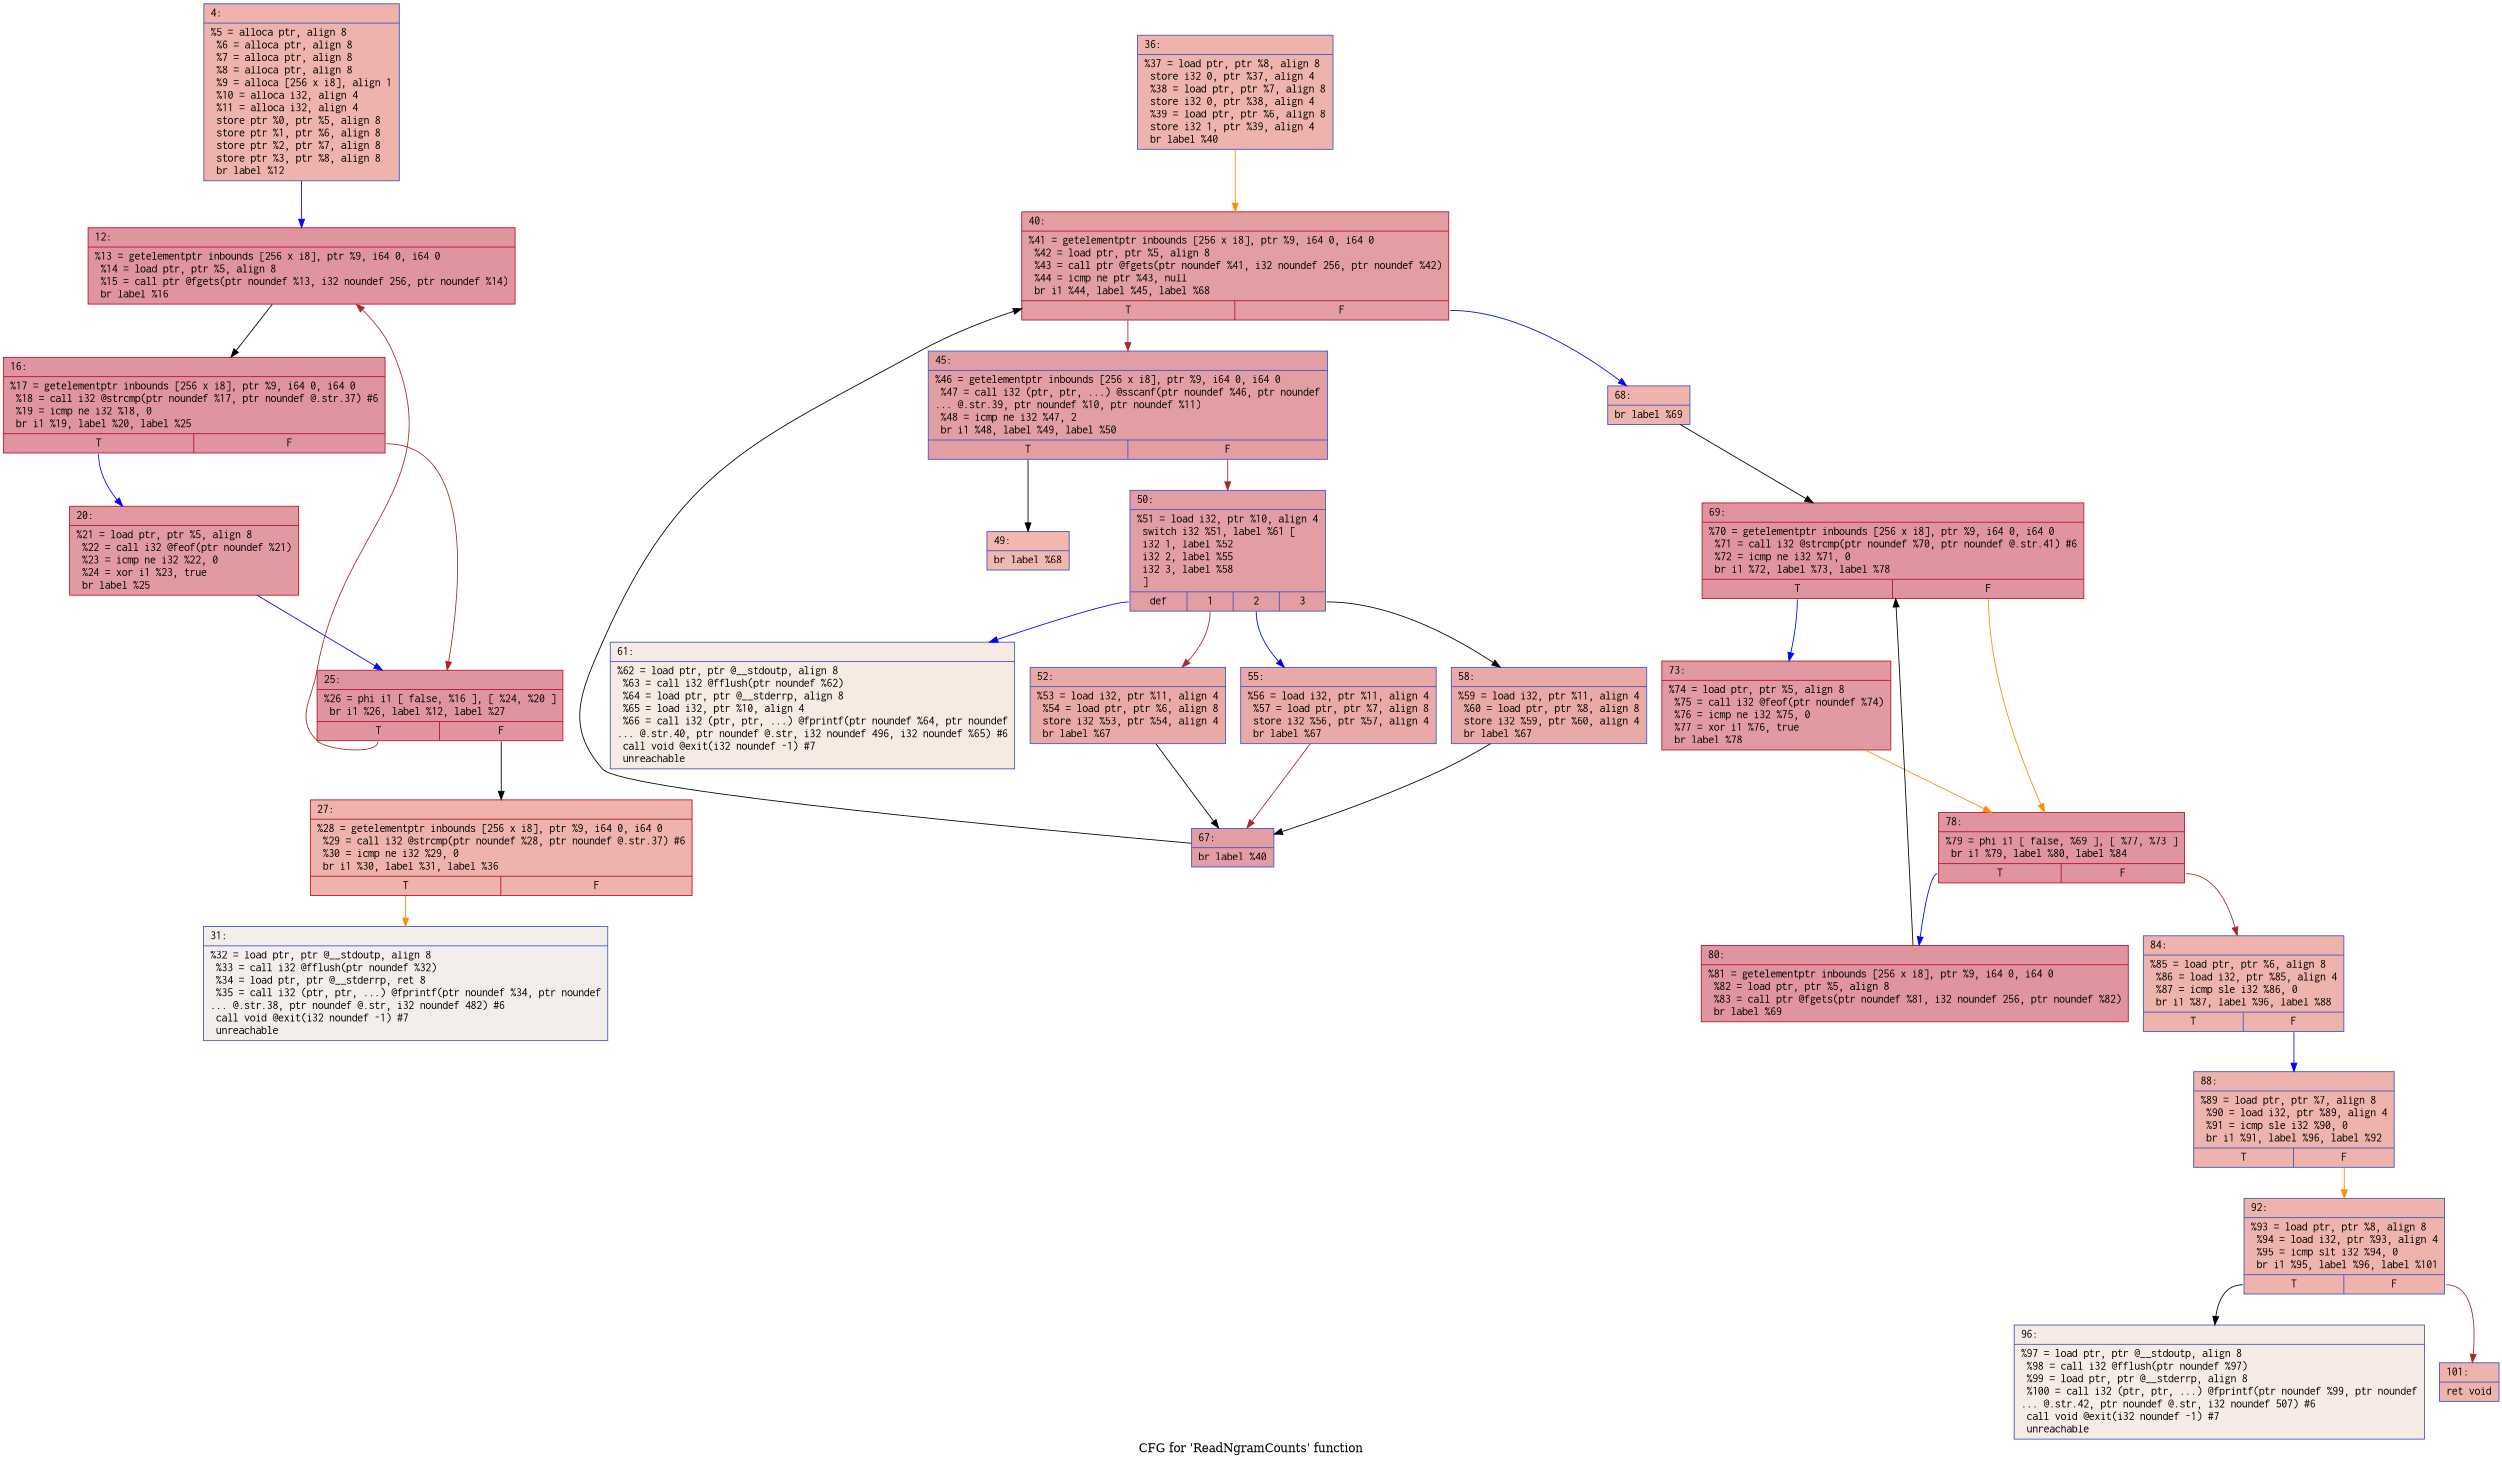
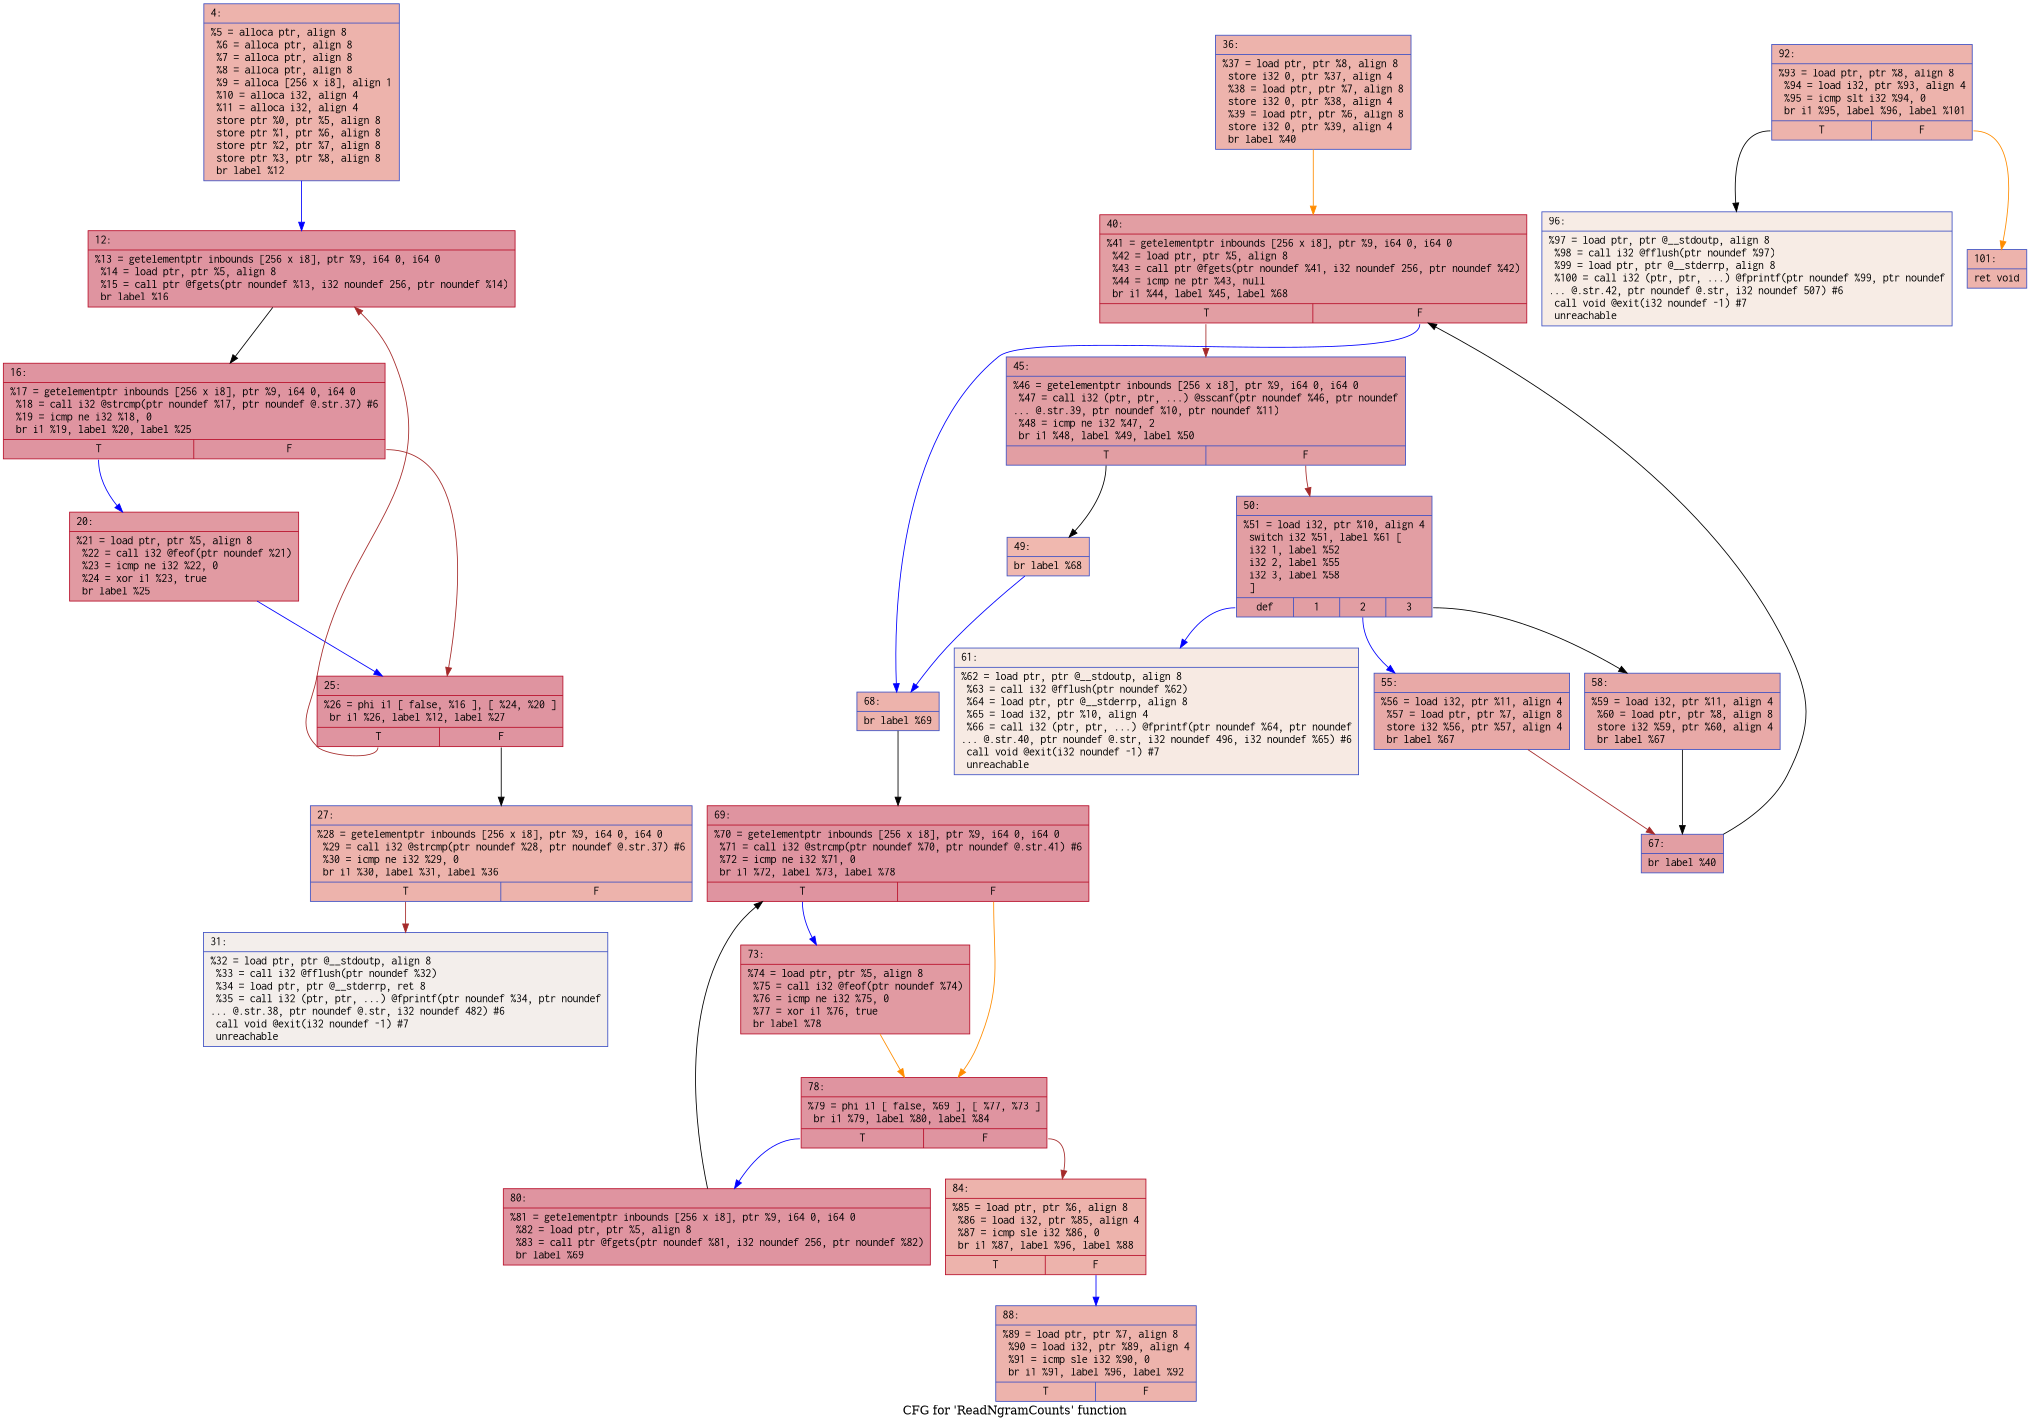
  digraph {
    label="CFG for 'ReadNgramCounts' function"
    node [color="#3d50c3ff" fillcolor="#d6524470" fontname=Courier shape=record style=filled]
    edge [color=blue]
    n1 [label="{4:\l|  %5 = alloca ptr, align 8\l  %6 = alloca ptr, align 8\l  %7 = alloca ptr, align 8\l  %8 = alloca ptr, align 8\l  %9 = alloca [256 x i8], align 1\l  %10 = alloca i32, align 4\l  %11 = alloca i32, align 4\l  store ptr %0, ptr %5, align 8\l  store ptr %1, ptr %6, align 8\l  store ptr %2, ptr %7, align 8\l  store ptr %3, ptr %8, align 8\l  br label %12\l}"]
    n2 [color="#b70d28ff" fillcolor="#b70d2870" label="{12:\l|  %13 = getelementptr inbounds [256 x i8], ptr %9, i64 0, i64 0\l  %14 = load ptr, ptr %5, align 8\l  %15 = call ptr @fgets(ptr noundef %13, i32 noundef 256, ptr noundef %14)\l  br label %16\l}"]
    n3 [color="#b70d28ff" fillcolor="#b70d2870" label="{16:\l|  %17 = getelementptr inbounds [256 x i8], ptr %9, i64 0, i64 0\l  %18 = call i32 @strcmp(ptr noundef %17, ptr noundef @.str.37) #6\l  %19 = icmp ne i32 %18, 0\l  br i1 %19, label %20, label %25\l|{<s0>T|<s1>F}}"]
    n4 [color="#b70d28ff" fillcolor="#bb1b2c70" label="{20:\l|  %21 = load ptr, ptr %5, align 8\l  %22 = call i32 @feof(ptr noundef %21)\l  %23 = icmp ne i32 %22, 0\l  %24 = xor i1 %23, true\l  br label %25\l}"]
    n5 [color="#b70d28ff" fillcolor="#b70d2870" label="{25:\l|  %26 = phi i1 [ false, %16 ], [ %24, %20 ]\l  br i1 %26, label %12, label %27\l|{<s0>T|<s1>F}}"]
-   n6 [color="#b70d28ff" label="{27:\l|  %28 = getelementptr inbounds [256 x i8], ptr %9, i64 0, i64 0\l  %29 = call i32 @strcmp(ptr noundef %28, ptr noundef @.str.37) #6\l  %30 = icmp ne i32 %29, 0\l  br i1 %30, label %31, label %36\l|{<s0>T|<s1>F}}"]
+   n6 [label="{27:\l|  %28 = getelementptr inbounds [256 x i8], ptr %9, i64 0, i64 0\l  %29 = call i32 @strcmp(ptr noundef %28, ptr noundef @.str.37) #6\l  %30 = icmp ne i32 %29, 0\l  br i1 %30, label %31, label %36\l|{<s0>T|<s1>F}}"]
    n7 [fillcolor="#e5d8d170" label="{31:\l|  %32 = load ptr, ptr @__stdoutp, align 8\l  %33 = call i32 @fflush(ptr noundef %32)\l  %34 = load ptr, ptr @__stderrp, ret 8\l  %35 = call i32 (ptr, ptr, ...) @fprintf(ptr noundef %34, ptr noundef\l... @.str.38, ptr noundef @.str, i32 noundef 482) #6\l  call void @exit(i32 noundef -1) #7\l  unreachable\l}"]
-   n8 [label="{36:\l|  %37 = load ptr, ptr %8, align 8\l  store i32 0, ptr %37, align 4\l  %38 = load ptr, ptr %7, align 8\l  store i32 0, ptr %38, align 4\l  %39 = load ptr, ptr %6, align 8\l  store i32 1, ptr %39, align 4\l  br label %40\l}"]
+   n8 [label="{36:\l|  %37 = load ptr, ptr %8, align 8\l  store i32 0, ptr %37, align 4\l  %38 = load ptr, ptr %7, align 8\l  store i32 0, ptr %38, align 4\l  %39 = load ptr, ptr %6, align 8\l  store i32 0, ptr %39, align 4\l  br label %40\l}"]
    n9 [color="#b70d28ff" fillcolor="#be242e70" label="{40:\l|  %41 = getelementptr inbounds [256 x i8], ptr %9, i64 0, i64 0\l  %42 = load ptr, ptr %5, align 8\l  %43 = call ptr @fgets(ptr noundef %41, i32 noundef 256, ptr noundef %42)\l  %44 = icmp ne ptr %43, null\l  br i1 %44, label %45, label %68\l|{<s0>T|<s1>F}}"]
    n10 [fillcolor="#be242e70" label="{45:\l|  %46 = getelementptr inbounds [256 x i8], ptr %9, i64 0, i64 0\l  %47 = call i32 (ptr, ptr, ...) @sscanf(ptr noundef %46, ptr noundef\l... @.str.39, ptr noundef %10, ptr noundef %11)\l  %48 = icmp ne i32 %47, 2\l  br i1 %48, label %49, label %50\l|{<s0>T|<s1>F}}"]
    n11 [label="{68:\l|  br label %69\l}"]
    n12 [fillcolor="#dc5d4a70" label="{49:\l|  br label %68\l}"]
    n13 [fillcolor="#be242e70" label="{50:\l|  %51 = load i32, ptr %10, align 4\l  switch i32 %51, label %61 [\l    i32 1, label %52\l    i32 2, label %55\l    i32 3, label %58\l  ]\l|{<s0>def|<s1>1|<s2>2|<s3>3}}"]
    n14 [color="#b70d28ff" fillcolor="#b70d2870" label="{69:\l|  %70 = getelementptr inbounds [256 x i8], ptr %9, i64 0, i64 0\l  %71 = call i32 @strcmp(ptr noundef %70, ptr noundef @.str.41) #6\l  %72 = icmp ne i32 %71, 0\l  br i1 %72, label %73, label %78\l|{<s0>T|<s1>F}}"]
    n15 [fillcolor="#eed0c070" label="{61:\l|  %62 = load ptr, ptr @__stdoutp, align 8\l  %63 = call i32 @fflush(ptr noundef %62)\l  %64 = load ptr, ptr @__stderrp, align 8\l  %65 = load i32, ptr %10, align 4\l  %66 = call i32 (ptr, ptr, ...) @fprintf(ptr noundef %64, ptr noundef\l... @.str.40, ptr noundef @.str, i32 noundef 496, i32 noundef %65) #6\l  call void @exit(i32 noundef -1) #7\l  unreachable\l}"]
-   n16 [fillcolor="#ca3b3770" label="{52:\l|  %53 = load i32, ptr %11, align 4\l  %54 = load ptr, ptr %6, align 8\l  store i32 %53, ptr %54, align 4\l  br label %67\l}"]
    n17 [fillcolor="#ca3b3770" label="{55:\l|  %56 = load i32, ptr %11, align 4\l  %57 = load ptr, ptr %7, align 8\l  store i32 %56, ptr %57, align 4\l  br label %67\l}"]
    n18 [fillcolor="#ca3b3770" label="{58:\l|  %59 = load i32, ptr %11, align 4\l  %60 = load ptr, ptr %8, align 8\l  store i32 %59, ptr %60, align 4\l  br label %67\l}"]
    n19 [color="#b70d28ff" fillcolor="#bb1b2c70" label="{73:\l|  %74 = load ptr, ptr %5, align 8\l  %75 = call i32 @feof(ptr noundef %74)\l  %76 = icmp ne i32 %75, 0\l  %77 = xor i1 %76, true\l  br label %78\l}"]
    n20 [color="#b70d28ff" fillcolor="#b70d2870" label="{78:\l|  %79 = phi i1 [ false, %69 ], [ %77, %73 ]\l  br i1 %79, label %80, label %84\l|{<s0>T|<s1>F}}"]
    n21 [fillcolor="#be242e70" label="{67:\l|  br label %40\l}"]
    n22 [color="#b70d28ff" fillcolor="#b70d2870" label="{80:\l|  %81 = getelementptr inbounds [256 x i8], ptr %9, i64 0, i64 0\l  %82 = load ptr, ptr %5, align 8\l  %83 = call ptr @fgets(ptr noundef %81, i32 noundef 256, ptr noundef %82)\l  br label %69\l}"]
-   n23 [label="{84:\l|  %85 = load ptr, ptr %6, align 8\l  %86 = load i32, ptr %85, align 4\l  %87 = icmp sle i32 %86, 0\l  br i1 %87, label %96, label %88\l|{<s0>T|<s1>F}}"]
+   n23 [color="#b70d28ff" label="{84:\l|  %85 = load ptr, ptr %6, align 8\l  %86 = load i32, ptr %85, align 4\l  %87 = icmp sle i32 %86, 0\l  br i1 %87, label %96, label %88\l|{<s0>T|<s1>F}}"]
    n24 [label="{88:\l|  %89 = load ptr, ptr %7, align 8\l  %90 = load i32, ptr %89, align 4\l  %91 = icmp sle i32 %90, 0\l  br i1 %91, label %96, label %92\l|{<s0>T|<s1>F}}"]
    n25 [fillcolor="#ecd3c570" label="{96:\l|  %97 = load ptr, ptr @__stdoutp, align 8\l  %98 = call i32 @fflush(ptr noundef %97)\l  %99 = load ptr, ptr @__stderrp, align 8\l  %100 = call i32 (ptr, ptr, ...) @fprintf(ptr noundef %99, ptr noundef\l... @.str.42, ptr noundef @.str, i32 noundef 507) #6\l  call void @exit(i32 noundef -1) #7\l  unreachable\l}"]
    n26 [label="{92:\l|  %93 = load ptr, ptr %8, align 8\l  %94 = load i32, ptr %93, align 4\l  %95 = icmp slt i32 %94, 0\l  br i1 %95, label %96, label %101\l|{<s0>T|<s1>F}}"]
    n27 [label="{101:\l|  ret void\l}"]
    n1 -> n2
    n2 -> n3 [color=black]
    n3 -> n4 [tailport=s0]
    n3 -> n5 [color=brown tailport=s1]
    n4 -> n5
    n5 -> n2 [color=brown tailport=s0]
    n5 -> n6 [color=black tailport=s1]
-   n6 -> n7 [color=darkorange tailport=s0]
+   n6 -> n7 [color=brown tailport=s0]
    n8 -> n9 [color=darkorange]
    n9 -> n10 [color=brown tailport=s0]
    n9 -> n11 [tailport=s1]
    n10 -> n12 [color=black tailport=s0]
    n10 -> n13 [color=brown tailport=s1]
    n11 -> n14 [color=black]
+   n12 -> n11
    n13 -> n15 [tailport=s0]
-   n13 -> n16 [color=brown tailport=s1]
    n13 -> n17 [tailport=s2]
    n13 -> n18 [color=black tailport=s3]
    n14 -> n19 [tailport=s0]
    n14 -> n20 [color=darkorange tailport=s1]
-   n16 -> n21 [color=black]
    n17 -> n21 [color=brown]
    n18 -> n21 [color=black]
    n19 -> n20 [color=darkorange]
    n20 -> n22 [tailport=s0]
    n20 -> n23 [color=brown tailport=s1]
    n21 -> n9 [color=black]
    n22 -> n14 [color=black]
    n23 -> n24 [tailport=s1]
-   n24 -> n26 [color=darkorange tailport=s1]
    n26 -> n25 [color=black tailport=s0]
-   n26 -> n27 [color=brown tailport=s1]
+   n26 -> n27 [color=darkorange tailport=s1]
  }
